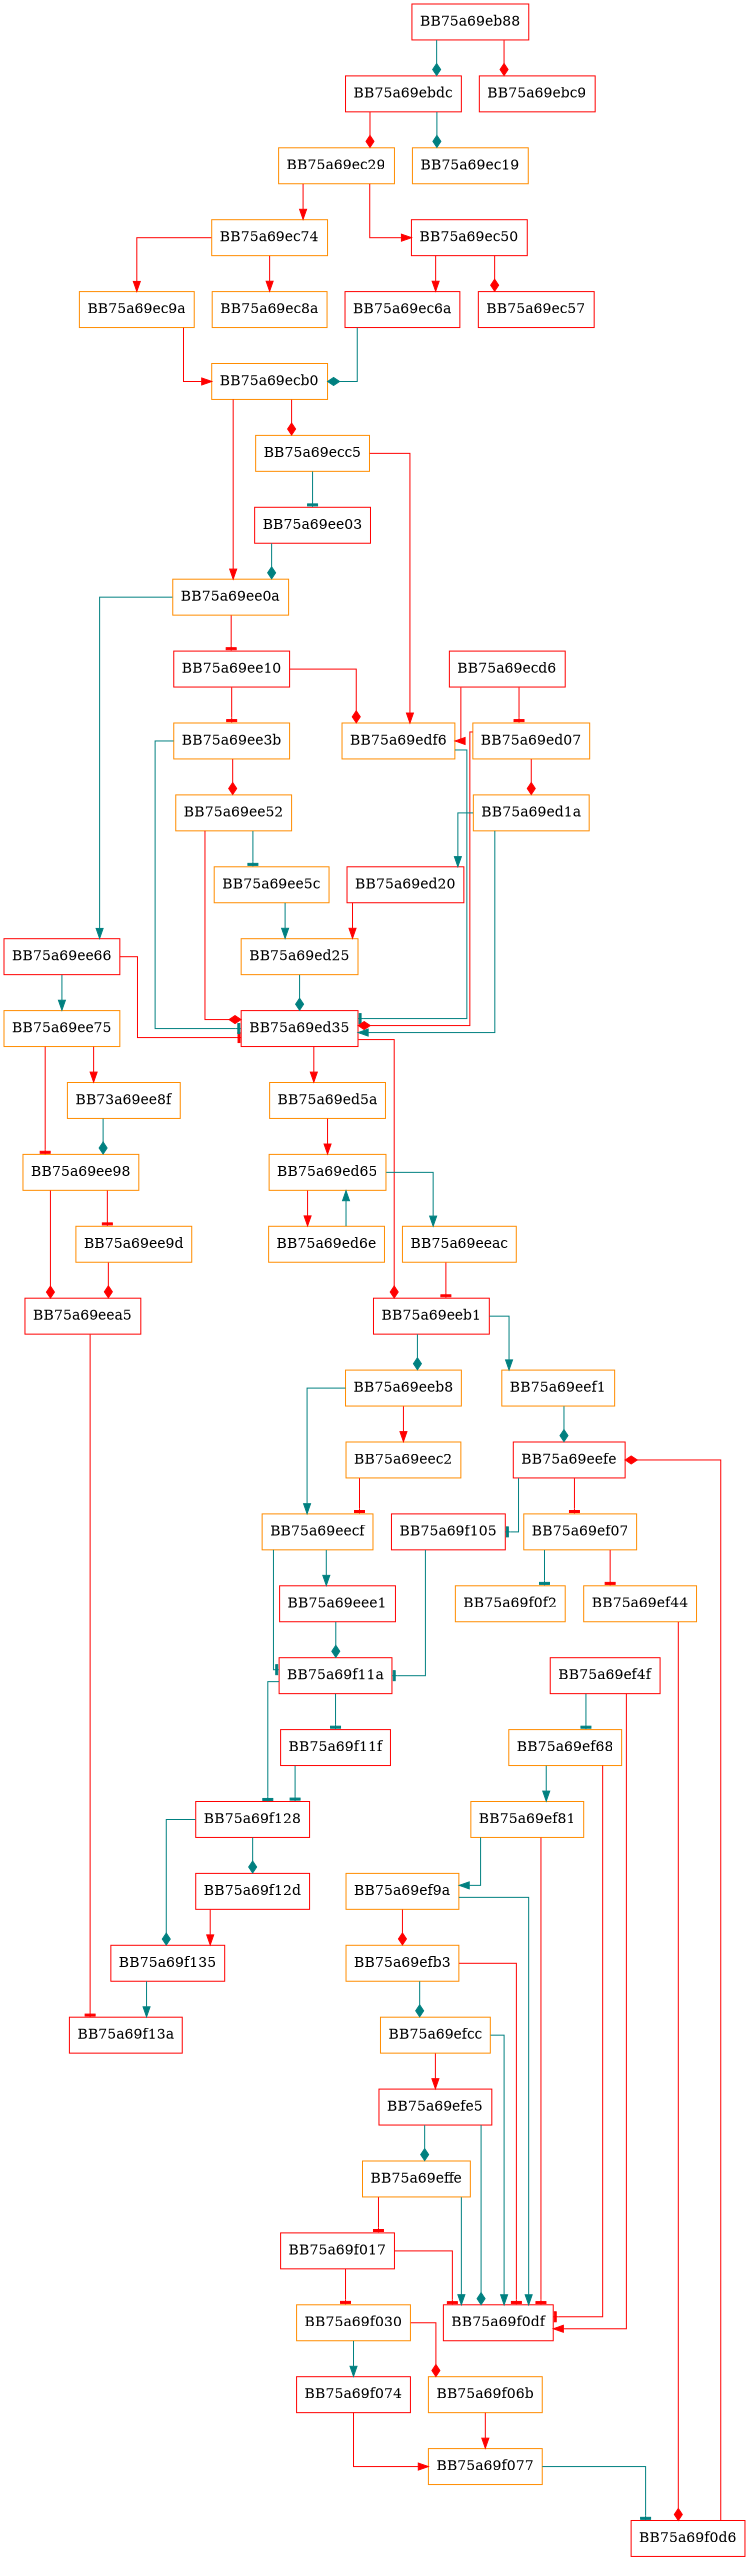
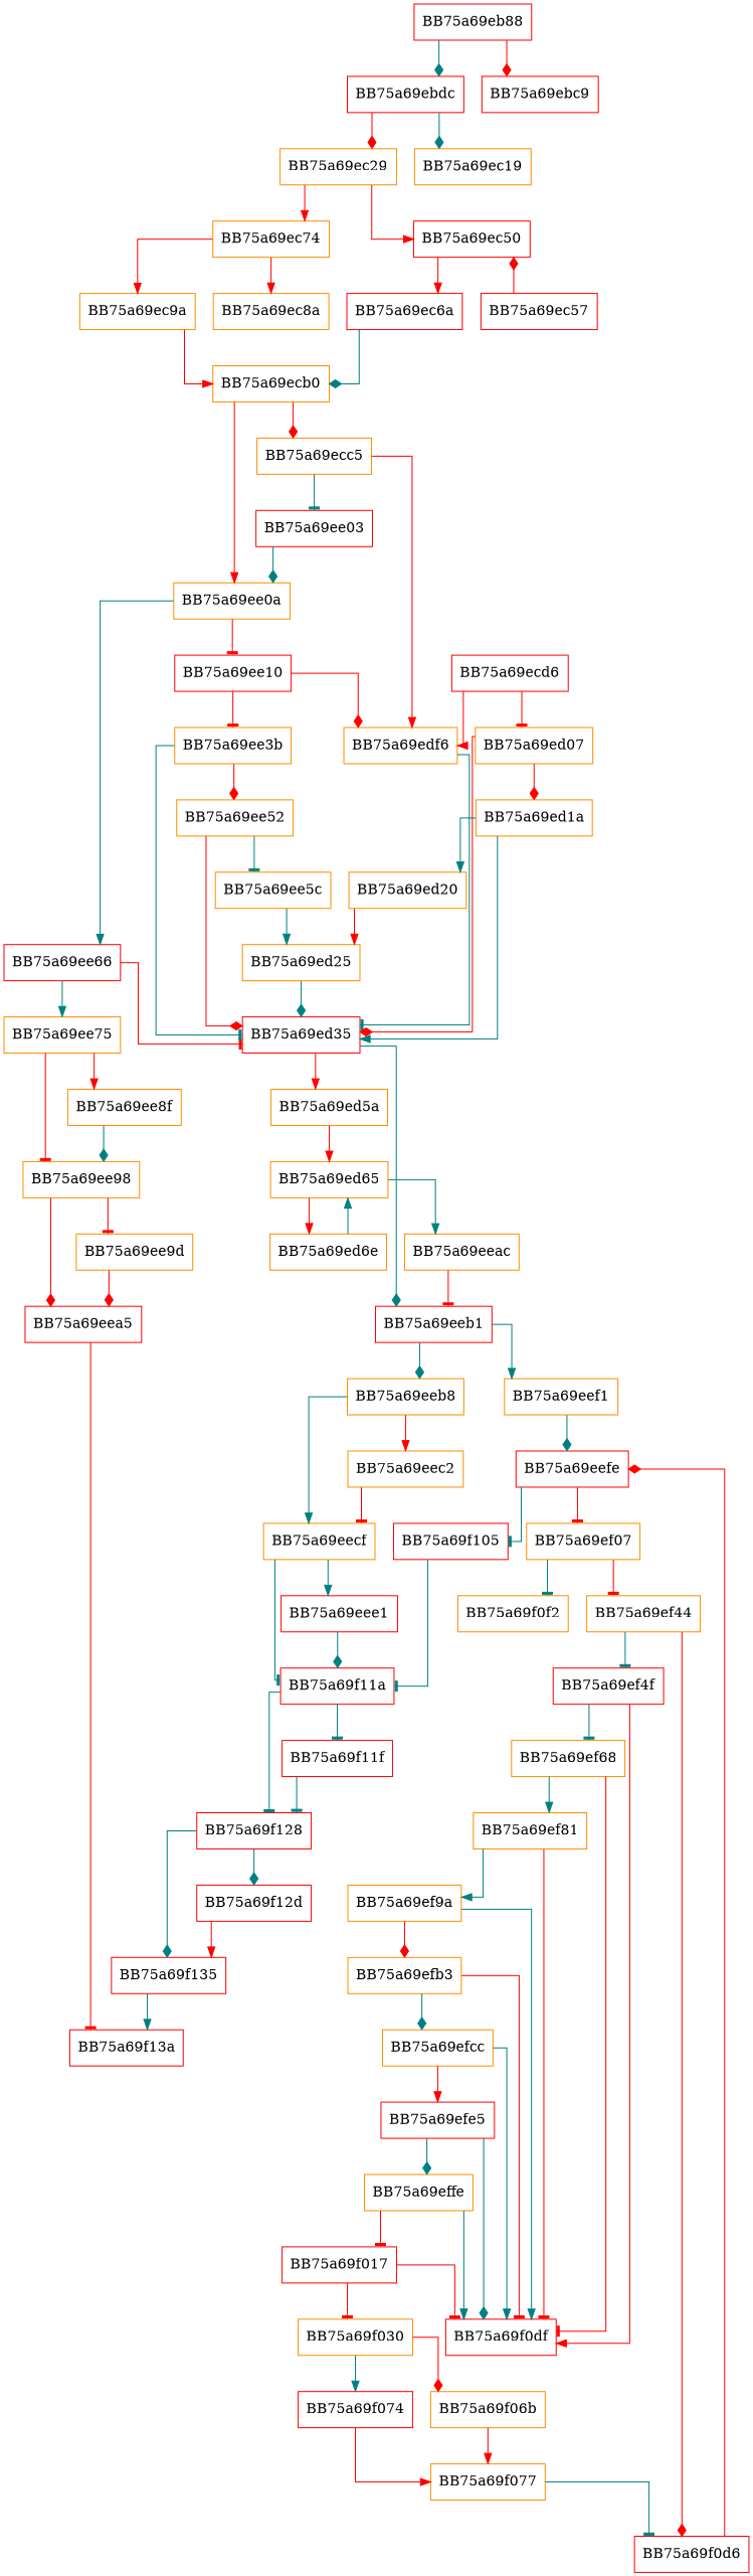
  digraph {
    splines=ortho
    node [color=darkorange shape=box]
    edge [arrowhead=normal color=red]
    BB75a69eb88 [color=red]
    BB75a69ebdc [color=red]
    BB75a69ebc9 [color=red]
    BB75a69ec29
    BB75a69ec19
    BB75a69ec74
    BB75a69ec50 [color=red]
    BB75a69ec9a
    BB75a69ec8a
    BB75a69ec6a [color=red]
    BB75a69ec57 [color=red]
    BB75a69ecb0
    BB75a69ee0a
    BB75a69ecc5
    BB75a69ee66 [color=red]
    BB75a69ee10 [color=red]
    BB75a69ee03 [color=red]
    BB75a69edf6
    BB75a69ed35 [color=red]
    BB75a69ee75
    BB75a69ee3b
    BB75a69ecd6 [color=red]
    BB75a69ed07
    BB75a69ed1a
    BB75a69eeb1 [color=red]
    BB75a69ed5a
-   BB75a69ed20 [color=red]
+   BB75a69ed20
    BB75a69eef1
    BB75a69eeb8
    BB75a69ed65
    BB75a69ed25
    BB75a69eefe [color=red]
    BB75a69eecf
    BB75a69eec2
    BB75a69eeac
    BB75a69ed6e
    BB75a69ee98
-   BB75a69ee8f [label=BB73a69ee8f]
+   BB75a69ee8f
    BB75a69ee52
    BB75a69ee5c
    BB75a69eea5 [color=red]
    BB75a69ee9d
    BB75a69f13a [color=red]
    BB75a69f105 [color=red]
    BB75a69ef07
    BB75a69f11a [color=red]
    BB75a69eee1 [color=red]
    BB75a69f128 [color=red]
    BB75a69f11f [color=red]
    BB75a69f135 [color=red]
    BB75a69f12d [color=red]
    BB75a69f0f2
    BB75a69ef44
    BB75a69f0d6 [color=red]
    BB75a69ef4f [color=red]
    BB75a69f0df [color=red]
    BB75a69ef68
    BB75a69ef81
    BB75a69ef9a
    BB75a69efb3
    BB75a69efcc
    BB75a69efe5 [color=red]
    BB75a69effe
    BB75a69f017 [color=red]
    BB75a69f030
    BB75a69f074 [color=red]
    BB75a69f06b
    BB75a69f077
    BB75a69eb88 -> BB75a69ebdc [arrowhead=diamond color=teal]
    BB75a69eb88 -> BB75a69ebc9 [arrowhead=diamond]
    BB75a69ebdc -> BB75a69ec29 [arrowhead=diamond]
    BB75a69ebdc -> BB75a69ec19 [arrowhead=diamond color=teal]
    BB75a69ec29 -> BB75a69ec74
    BB75a69ec29 -> BB75a69ec50
    BB75a69ec74 -> BB75a69ec9a
    BB75a69ec74 -> BB75a69ec8a
    BB75a69ec50 -> BB75a69ec6a
-   BB75a69ec50 -> BB75a69ec57 [arrowhead=diamond]
+   BB75a69ec57 -> BB75a69ec50 [arrowhead=diamond]
    BB75a69ec9a -> BB75a69ecb0
    BB75a69ec6a -> BB75a69ecb0 [arrowhead=diamond color=teal]
    BB75a69ecb0 -> BB75a69ee0a
    BB75a69ecb0 -> BB75a69ecc5 [arrowhead=diamond]
    BB75a69ee0a -> BB75a69ee66 [color=teal]
    BB75a69ee0a -> BB75a69ee10 [arrowhead=tee]
    BB75a69ecc5 -> BB75a69ee03 [arrowhead=tee color=teal]
    BB75a69ecc5 -> BB75a69edf6
    BB75a69ee66 -> BB75a69ed35 [arrowhead=tee]
    BB75a69ee66 -> BB75a69ee75 [color=teal]
    BB75a69ee10 -> BB75a69edf6 [arrowhead=diamond]
    BB75a69ee10 -> BB75a69ee3b [arrowhead=tee]
    BB75a69ee03 -> BB75a69ee0a [arrowhead=diamond color=teal]
    BB75a69edf6 -> BB75a69ed35 [arrowhead=tee color=teal]
-   BB75a69ed35 -> BB75a69eeb1 [arrowhead=diamond]
+   BB75a69ed35 -> BB75a69eeb1 [arrowhead=diamond color=teal]
    BB75a69ed35 -> BB75a69ed5a
    BB75a69ee75 -> BB75a69ee98 [arrowhead=tee]
    BB75a69ee75 -> BB75a69ee8f
    BB75a69ee3b -> BB75a69ed35 [arrowhead=tee color=teal]
    BB75a69ee3b -> BB75a69ee52 [arrowhead=diamond]
    BB75a69ecd6 -> BB75a69edf6
    BB75a69ecd6 -> BB75a69ed07 [arrowhead=tee]
    BB75a69ed07 -> BB75a69ed35 [arrowhead=diamond]
    BB75a69ed07 -> BB75a69ed1a [arrowhead=diamond]
    BB75a69ed1a -> BB75a69ed35 [color=teal]
    BB75a69ed1a -> BB75a69ed20 [color=teal]
    BB75a69eeb1 -> BB75a69eef1 [color=teal]
    BB75a69eeb1 -> BB75a69eeb8 [arrowhead=diamond color=teal]
    BB75a69ed5a -> BB75a69ed65
    BB75a69ed20 -> BB75a69ed25
    BB75a69eef1 -> BB75a69eefe [arrowhead=diamond color=teal]
    BB75a69eeb8 -> BB75a69eecf [color=teal]
    BB75a69eeb8 -> BB75a69eec2
    BB75a69ed65 -> BB75a69eeac [color=teal]
    BB75a69ed65 -> BB75a69ed6e
    BB75a69ed25 -> BB75a69ed35 [arrowhead=diamond color=teal]
    BB75a69eefe -> BB75a69f105 [arrowhead=tee color=teal]
    BB75a69eefe -> BB75a69ef07 [arrowhead=tee]
    BB75a69eecf -> BB75a69f11a [arrowhead=tee color=teal]
    BB75a69eecf -> BB75a69eee1 [color=teal]
    BB75a69eec2 -> BB75a69eecf [arrowhead=tee]
    BB75a69eeac -> BB75a69eeb1 [arrowhead=tee]
    BB75a69ed6e -> BB75a69ed65 [color=teal]
    BB75a69ee98 -> BB75a69eea5 [arrowhead=diamond]
    BB75a69ee98 -> BB75a69ee9d [arrowhead=tee]
    BB75a69ee8f -> BB75a69ee98 [arrowhead=diamond color=teal]
    BB75a69ee52 -> BB75a69ed35 [arrowhead=diamond]
    BB75a69ee52 -> BB75a69ee5c [arrowhead=tee color=teal]
    BB75a69ee5c -> BB75a69ed25 [color=teal]
    BB75a69eea5 -> BB75a69f13a [arrowhead=tee]
    BB75a69ee9d -> BB75a69eea5 [arrowhead=diamond]
    BB75a69f105 -> BB75a69f11a [arrowhead=tee color=teal]
    BB75a69ef07 -> BB75a69f0f2 [arrowhead=tee color=teal]
    BB75a69ef07 -> BB75a69ef44 [arrowhead=tee]
    BB75a69f11a -> BB75a69f128 [arrowhead=tee color=teal]
    BB75a69f11a -> BB75a69f11f [arrowhead=tee color=teal]
    BB75a69eee1 -> BB75a69f11a [arrowhead=diamond color=teal]
    BB75a69f128 -> BB75a69f135 [arrowhead=diamond color=teal]
    BB75a69f128 -> BB75a69f12d [arrowhead=diamond color=teal]
    BB75a69f11f -> BB75a69f128 [arrowhead=tee color=teal]
    BB75a69f135 -> BB75a69f13a [color=teal]
    BB75a69f12d -> BB75a69f135
    BB75a69ef44 -> BB75a69f0d6 [arrowhead=diamond]
+   BB75a69ef44 -> BB75a69ef4f [arrowhead=tee color=teal]
    BB75a69f0d6 -> BB75a69eefe [arrowhead=diamond]
    BB75a69ef4f -> BB75a69f0df
    BB75a69ef4f -> BB75a69ef68 [arrowhead=tee color=teal]
    BB75a69ef68 -> BB75a69f0df [arrowhead=tee]
    BB75a69ef68 -> BB75a69ef81 [color=teal]
    BB75a69ef81 -> BB75a69f0df [arrowhead=tee]
    BB75a69ef81 -> BB75a69ef9a [color=teal]
    BB75a69ef9a -> BB75a69f0df [color=teal]
    BB75a69ef9a -> BB75a69efb3 [arrowhead=diamond]
    BB75a69efb3 -> BB75a69f0df [arrowhead=tee]
    BB75a69efb3 -> BB75a69efcc [arrowhead=diamond color=teal]
    BB75a69efcc -> BB75a69f0df [color=teal]
    BB75a69efcc -> BB75a69efe5
    BB75a69efe5 -> BB75a69f0df [arrowhead=diamond color=teal]
    BB75a69efe5 -> BB75a69effe [arrowhead=diamond color=teal]
    BB75a69effe -> BB75a69f0df [color=teal]
    BB75a69effe -> BB75a69f017 [arrowhead=tee]
    BB75a69f017 -> BB75a69f0df [arrowhead=tee]
    BB75a69f017 -> BB75a69f030 [arrowhead=tee]
    BB75a69f030 -> BB75a69f074 [color=teal]
    BB75a69f030 -> BB75a69f06b [arrowhead=diamond]
    BB75a69f074 -> BB75a69f077
    BB75a69f06b -> BB75a69f077
    BB75a69f077 -> BB75a69f0d6 [arrowhead=tee color=teal]
  }
